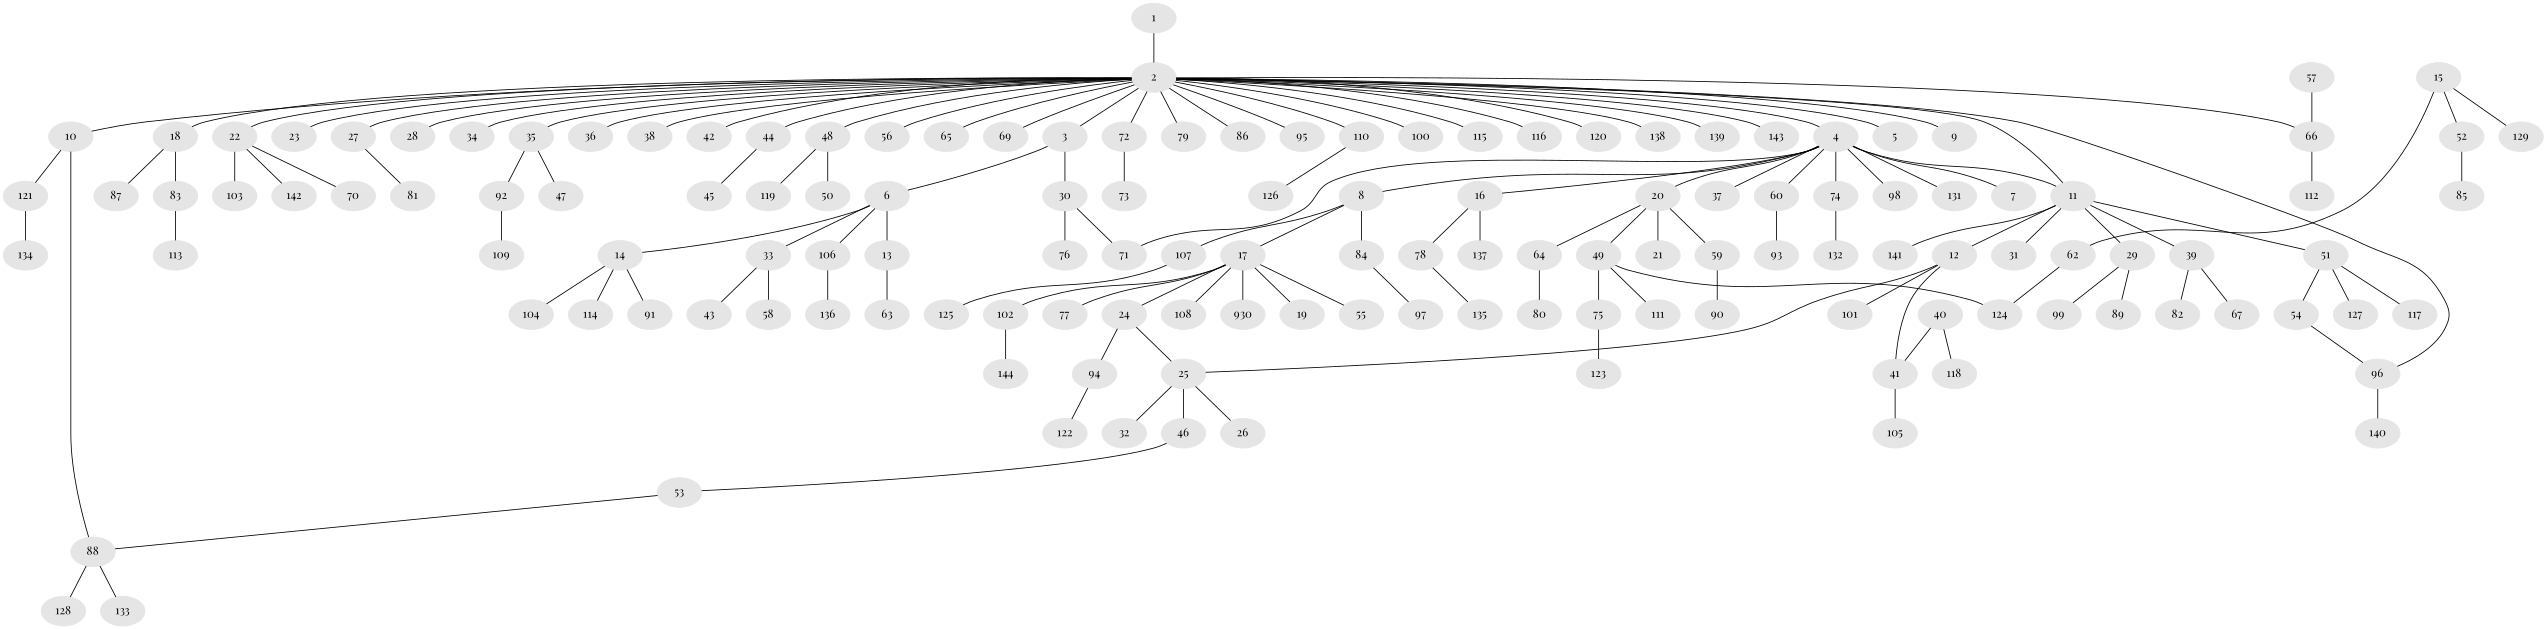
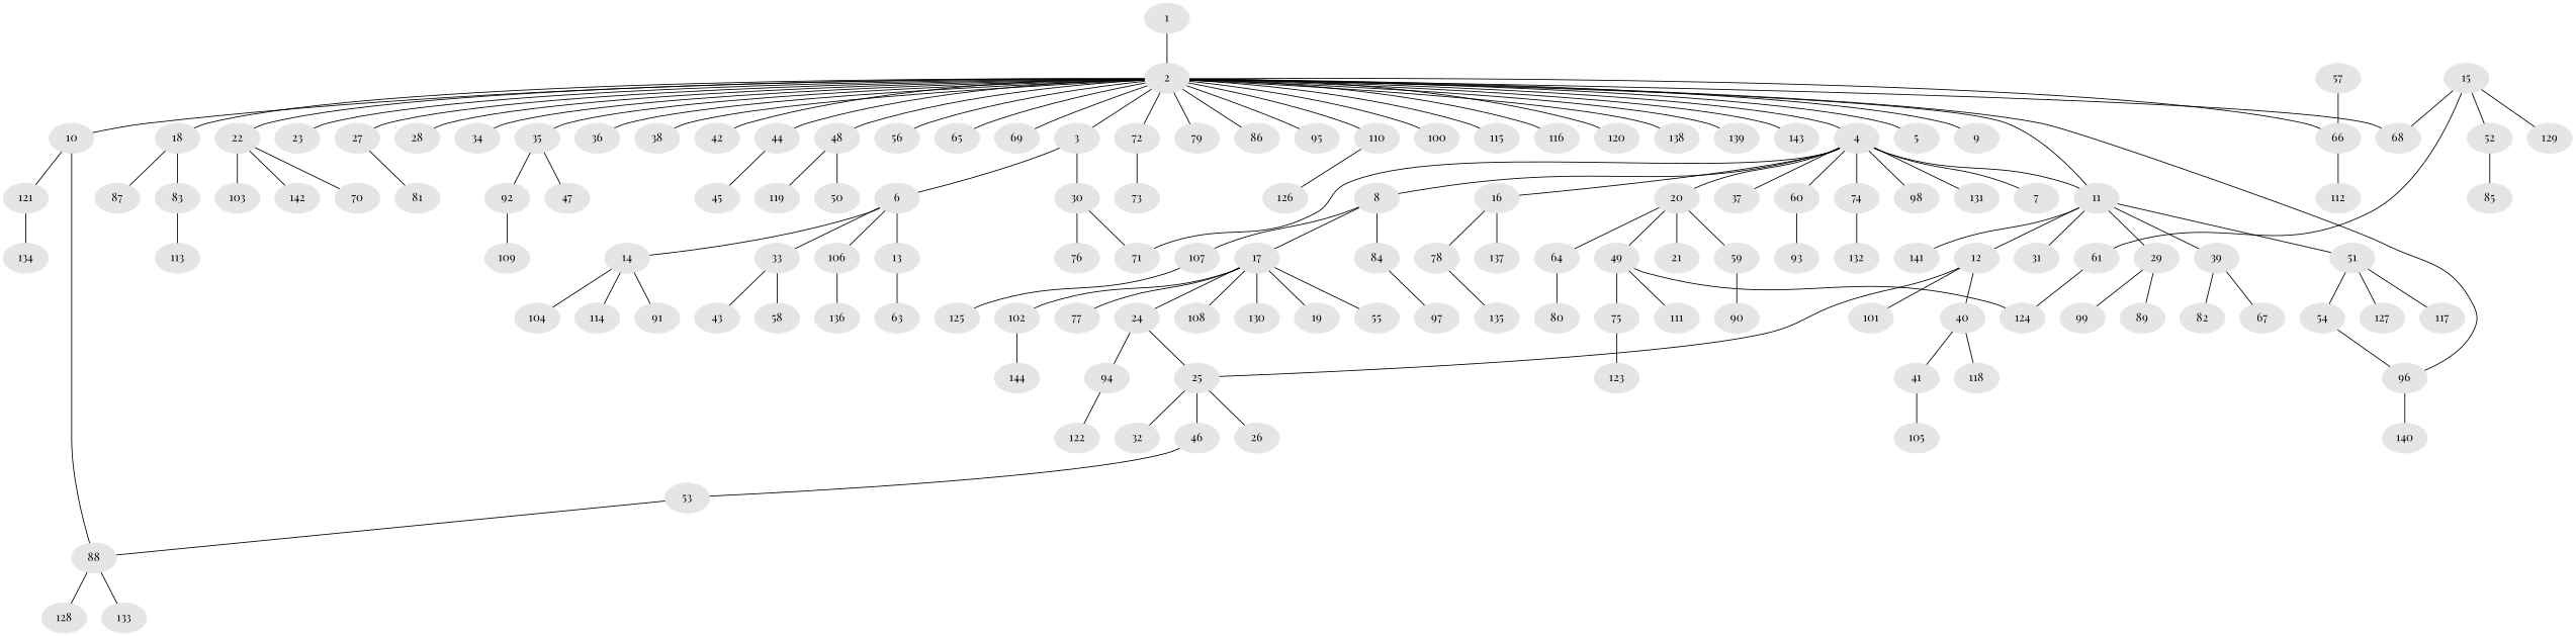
  graph {
    fontname="Playfair Display"
    node [color=gray90 fontname="Playfair Display" style=filled]
    edge [fontname="Playfair Display"]
    1
    2
    3
    4
    5
    9
    10
    11
    18
    22
    23
    27
    28
    34
    35
    36
    38
    42
    44
    48
    56
    65
    66
+   68
    69
    72
    79
    86
    95
    96
    100
    110
    115
    116
    120
    138
    139
    143
    6
    30
    7
    8
    16
    20
    37
    60
    71
    74
    98
    131
    88
    121
    12
    29
    31
    39
    51
    141
    15
    52
-   62
+   62 [label=61]
    129
    83
    87
    70
    103
    142
    81
    47
    92
    45
    50
    119
    112
    73
    140
    126
    13
    14
    33
    106
    76
    17
    84
    107
    78
    137
    21
    49
    59
    64
    93
    132
    63
    91
    104
    114
    43
    58
    136
    19
    24
    55
    77
    102
    108
-   130 [label=930]
+   130
    97
    125
    128
    133
    134
    25
    40
    101
    89
    99
    67
    82
    54
    117
    127
    26
    32
    46
    41
    118
    85
    124
    135
    94
    144
    113
    75
    111
    90
    80
    122
    53
    109
    105
    123
    57
    1 -- 2
    2 -- 3
    2 -- 4
    2 -- 5
    2 -- 9
    2 -- 10
    2 -- 11
    2 -- 18
    2 -- 22
    2 -- 23
    2 -- 27
    2 -- 28
    2 -- 34
    2 -- 35
    2 -- 36
    2 -- 38
    2 -- 42
    2 -- 44
    2 -- 48
    2 -- 56
    2 -- 65
    2 -- 66
+   2 -- 68
    2 -- 69
    2 -- 72
    2 -- 79
    2 -- 86
    2 -- 95
    2 -- 96
    2 -- 100
    2 -- 110
    2 -- 115
    2 -- 116
    2 -- 120
    2 -- 138
    2 -- 139
    2 -- 143
    3 -- 6
    3 -- 30
    4 -- 11
    4 -- 7
    4 -- 8
    4 -- 16
    4 -- 20
    4 -- 37
    4 -- 60
    4 -- 71
    4 -- 74
    4 -- 98
    4 -- 131
    10 -- 88
    10 -- 121
    11 -- 12
    11 -- 29
    11 -- 31
    11 -- 39
    11 -- 51
    11 -- 141
    18 -- 83
    18 -- 87
    22 -- 70
    22 -- 103
    22 -- 142
    27 -- 81
    35 -- 47
    35 -- 92
    44 -- 45
    48 -- 50
    48 -- 119
    66 -- 112
    72 -- 73
    96 -- 140
    110 -- 126
    6 -- 13
    6 -- 14
    6 -- 33
    6 -- 106
    30 -- 71
    30 -- 76
    8 -- 17
    8 -- 84
    8 -- 107
    16 -- 78
    16 -- 137
    20 -- 21
    20 -- 49
    20 -- 59
    20 -- 64
    60 -- 93
    74 -- 132
    88 -- 128
    88 -- 133
    121 -- 134
    12 -- 25
-   12 -- 41
+   12 -- 40
    12 -- 101
    29 -- 89
    29 -- 99
    39 -- 67
    39 -- 82
    51 -- 54
    51 -- 117
    51 -- 127
+   15 -- 68
    15 -- 52
    15 -- 62
    15 -- 129
    52 -- 85
    62 -- 124
    83 -- 113
    92 -- 109
    13 -- 63
    14 -- 91
    14 -- 104
    14 -- 114
    33 -- 43
    33 -- 58
    106 -- 136
    17 -- 19
    17 -- 24
    17 -- 55
    17 -- 77
    17 -- 102
    17 -- 108
    17 -- 130
    84 -- 97
    107 -- 125
    78 -- 135
    49 -- 124
    49 -- 75
    49 -- 111
    59 -- 90
    64 -- 80
    24 -- 25
    24 -- 94
    102 -- 144
    25 -- 26
    25 -- 32
    25 -- 46
    40 -- 41
    40 -- 118
    54 -- 96
    46 -- 53
    41 -- 105
    94 -- 122
    75 -- 123
    53 -- 88
    57 -- 66
  }
